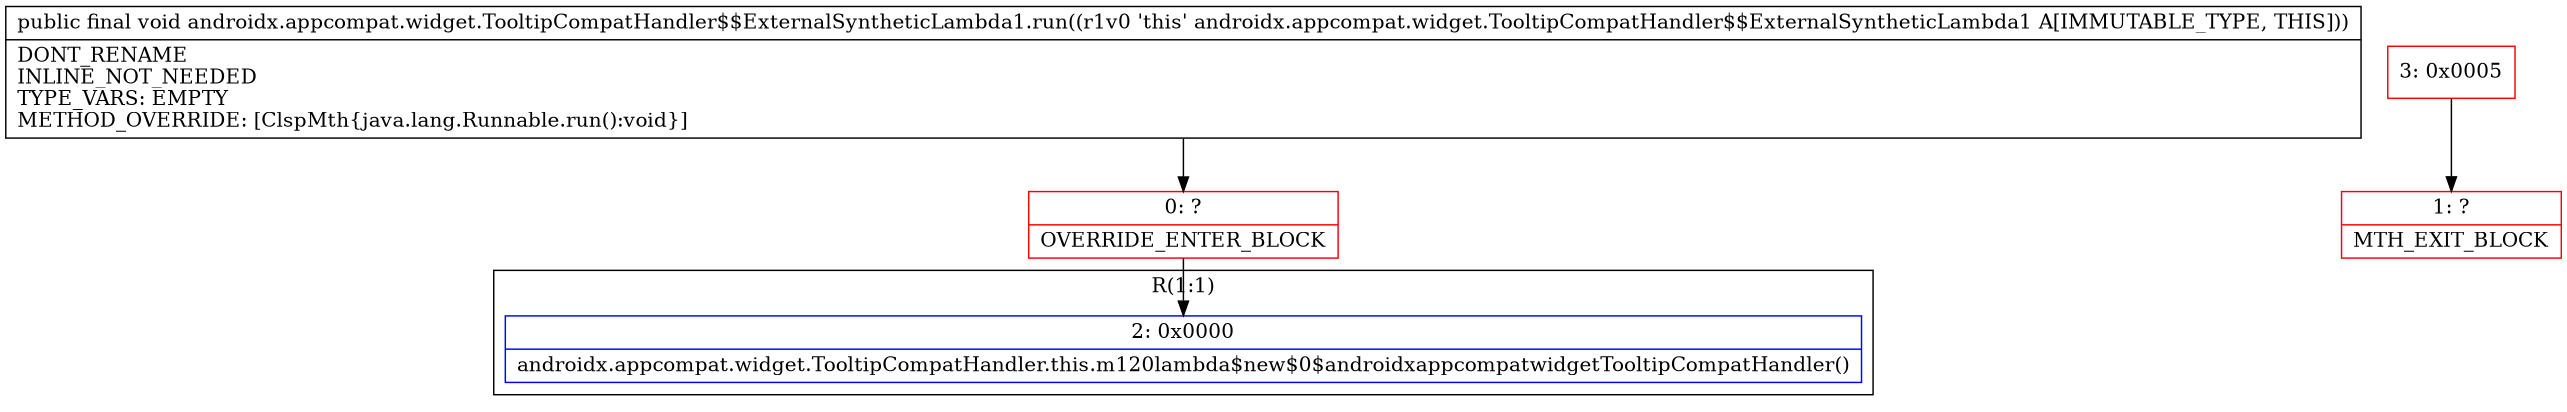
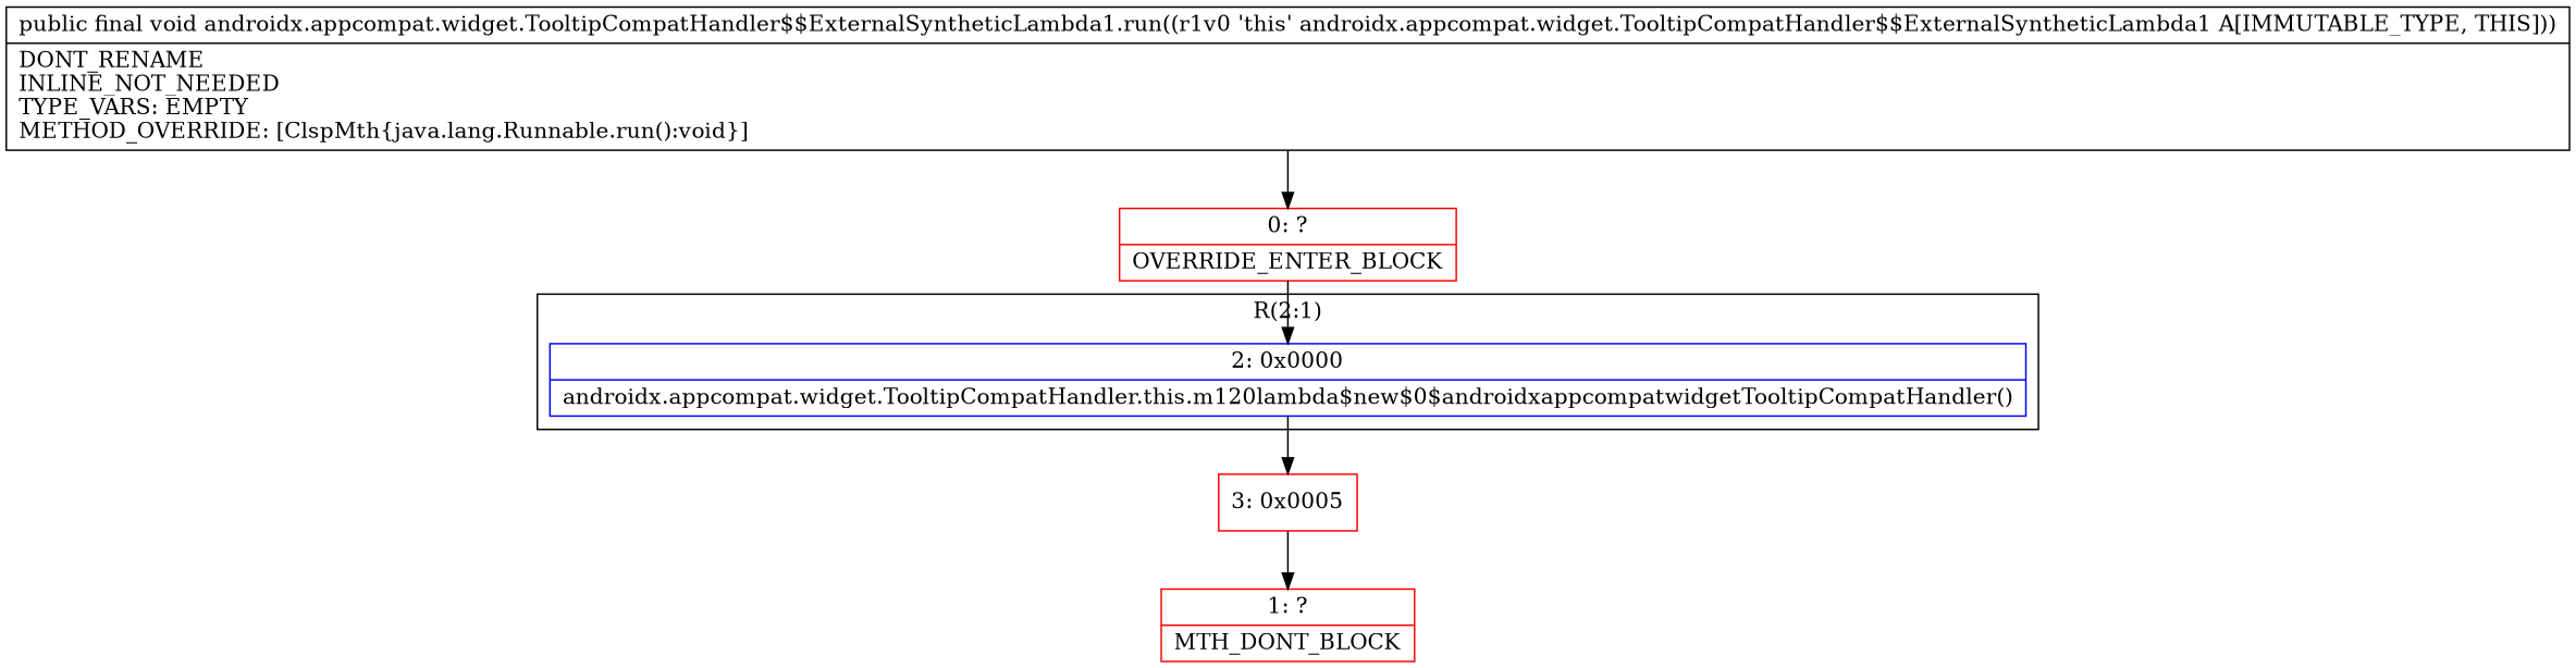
  digraph {
    node [color=red shape=record]
    n1 [color=blue label="{2\:\ 0x0000|androidx.appcompat.widget.TooltipCompatHandler.this.m120lambda$new$0$androidxappcompatwidgetTooltipCompatHandler()\l}"]
    n2 [label="{3\:\ 0x0005}"]
-   n3 [label="{1\:\ ?|MTH_EXIT_BLOCK\l}"]
+   n3 [label="{1\:\ ?|MTH_DONT_BLOCK\l}"]
    n4 [label="{0\:\ ?|OVERRIDE_ENTER_BLOCK\l}"]
    n5 [label="{public final void androidx.appcompat.widget.TooltipCompatHandler$$ExternalSyntheticLambda1.run((r1v0 'this' androidx.appcompat.widget.TooltipCompatHandler$$ExternalSyntheticLambda1 A[IMMUTABLE_TYPE, THIS]))  | DONT_RENAME\lINLINE_NOT_NEEDED\lTYPE_VARS: EMPTY\lMETHOD_OVERRIDE: [ClspMth\{java.lang.Runnable.run():void\}]\l}" color=""]
    subgraph cluster_1 {
-     label="R(1:1)"
+     label="R(2:1)"
      n1
    }
+   n1 -> n2
    n2 -> n3
    n4 -> n1
    n5 -> n4
  }
